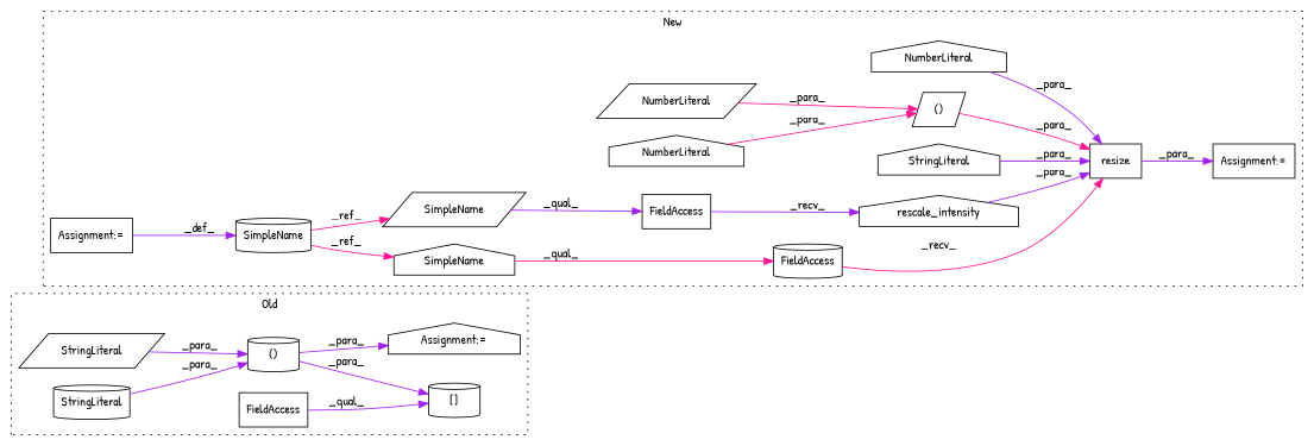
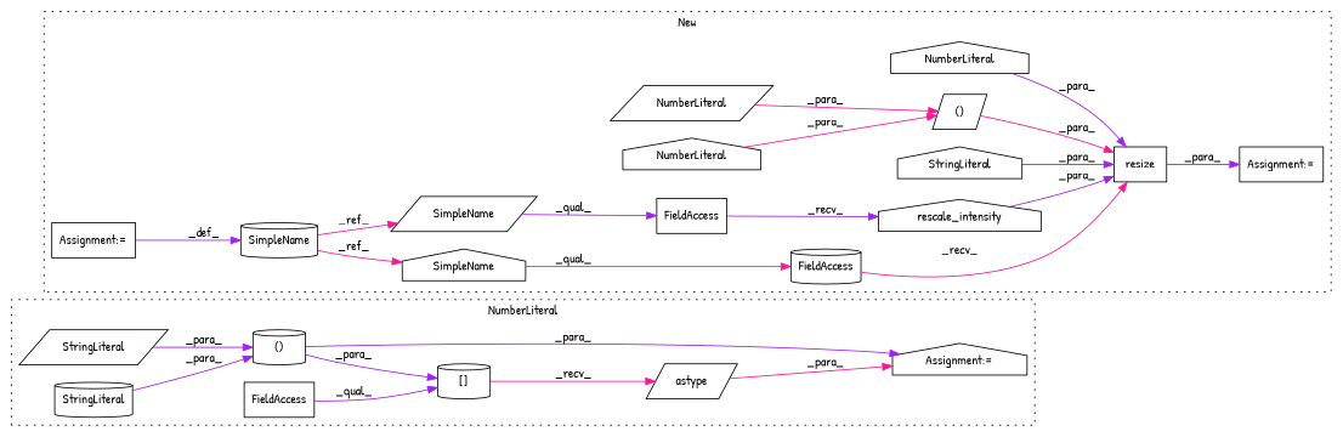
  digraph {
    fontname="Patrick Hand"
    rankdir=LR
    node [a=32 fontname="Patrick Hand" l=7 s=17662 shape=house]
    edge [color=purple fontname="Patrick Hand"]
+   n1 [l="7,1" label=astype s="17716,17728" shape=parallelogram]
    n2 [a=7 l=2 label="Assignment:=" s=17643]
    n3 [a=106 l=51 label="()" shape=cylinder]
    n4 [a=45 l=19 label=StringLiteral s=17694 shape=parallelogram]
    n5 [a=45 l=19 label=StringLiteral shape=cylinder]
    n6 [a=2 l="17,2" label="[]" s="17645,17713" shape=cylinder]
    n7 [a=22 l=11 label=FieldAccess s=17645 shape=box]
    n8 [l="7,1" label=resize s="17344,17394" shape=box]
    n9 [a=106 l=17 label="()" s=17362 shape=parallelogram]
    n10 [a=7 l=1 label="Assignment:=" s=17325 shape=box]
    n11 [a=22 l=17 label=FieldAccess s=17326 shape=cylinder]
    n12 [a=34 l=1 label=NumberLiteral s=17381]
    n13 [a=34 l=2 label=NumberLiteral s=17362 shape=parallelogram]
    n14 [a=34 l=2 label=NumberLiteral s=17377]
    n15 [a=45 l=11 label=StringLiteral s=17383]
    n16 [l="18,1" label=rescale_intensity s="17279,17310"]
    n17 [a=22 l=16 label=FieldAccess s=17262 shape=box]
    n18 [a=42 label=SimpleName s=17131 shape=cylinder]
    n19 [a=7 label="Assignment:=" s=17131 shape=box]
    n20 [a=42 label=SimpleName s=17326]
    n21 [a=42 label=SimpleName s=17262 shape=parallelogram]
    subgraph cluster_1 {
-     label=Old
+     label=NumberLiteral
      style=dotted
+     n1
      n2
      n3
      n4
      n5
      n6
      n7
    }
    subgraph cluster_2 {
      label=New
      style=dotted
      n8
      n9
      n10
      n11
      n12
      n13
      n14
      n15
      n16
      n17
      n18
      n19
      n20
      n21
    }
+   n1 -> n2 [color=deeppink label=_para_]
    n3 -> n2 [label=_para_]
    n3 -> n6 [label=_para_]
    n4 -> n3 [label=_para_]
    n5 -> n3 [label=_para_]
+   n6 -> n1 [color=deeppink label=_recv_]
    n7 -> n6 [label=_qual_]
    n8 -> n10 [label=_para_]
    n9 -> n8 [color=deeppink label=_para_]
    n11 -> n8 [color=deeppink label=_recv_]
    n12 -> n8 [label=_para_]
    n13 -> n9 [color=deeppink label=_para_]
    n14 -> n9 [color=deeppink label=_para_]
    n15 -> n8 [label=_para_]
    n16 -> n8 [label=_para_]
    n17 -> n16 [label=_recv_]
    n18 -> n20 [color=deeppink label=_ref_]
    n18 -> n21 [color=deeppink label=_ref_]
    n19 -> n18 [label=_def_]
    n20 -> n11 [color=deeppink label=_qual_]
    n21 -> n17 [label=_qual_]
  }
